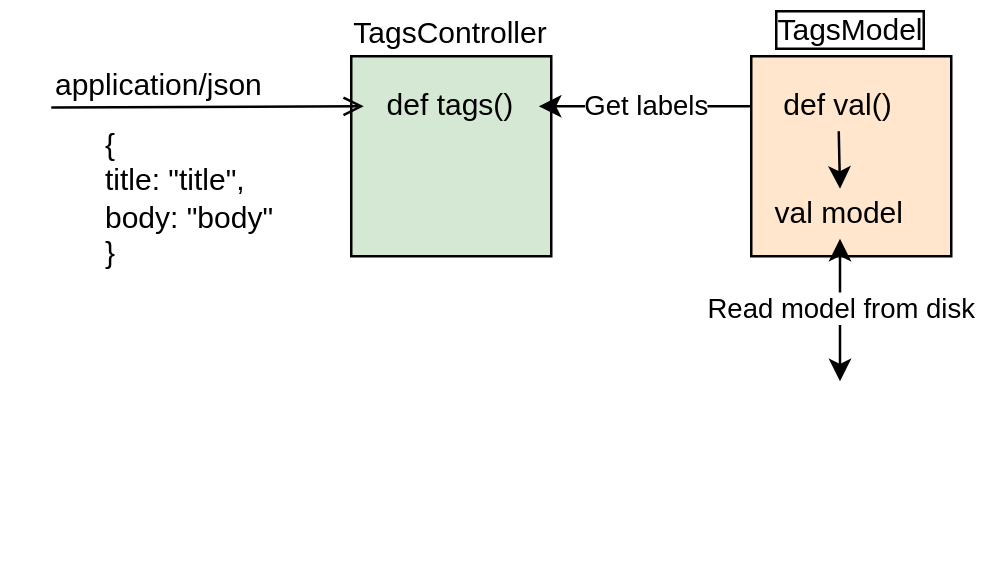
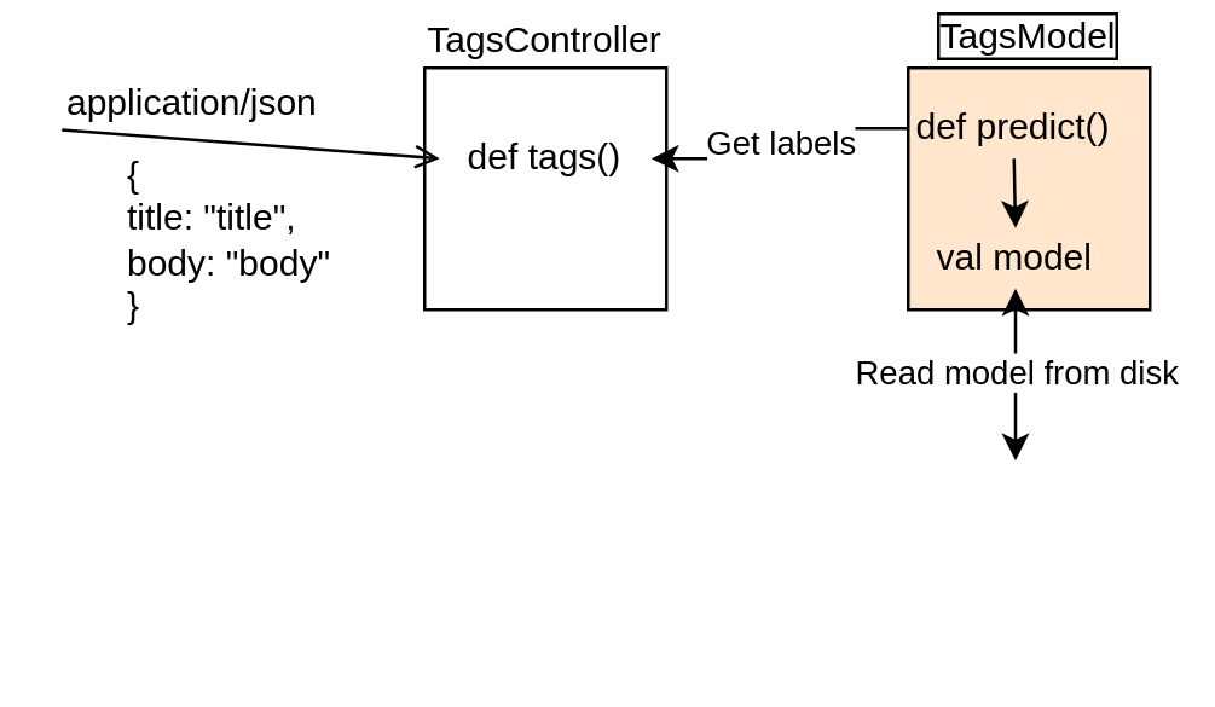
  <mxCell id="0" />
  <mxCell id="1" parent="0" />
- <mxCell id="2" value="TagsController" style="whiteSpace=wrap;html=1;aspect=fixed;labelPosition=center;verticalLabelPosition=top;align=center;verticalAlign=bottom;fillColor=#d5e8d4;" vertex="1" parent="1"><mxGeometry x="140" y="22" width="80" height="80" as="geometry" /></mxCell>
+ <mxCell id="2" value="TagsController" style="whiteSpace=wrap;html=1;aspect=fixed;labelPosition=center;verticalLabelPosition=top;align=center;verticalAlign=bottom;" vertex="1" parent="1"><mxGeometry x="140" y="22" width="80" height="80" as="geometry" /></mxCell>
  <mxCell id="3" value="TagsModel" style="whiteSpace=wrap;html=1;aspect=fixed;labelPosition=center;verticalLabelPosition=top;align=center;verticalAlign=bottom;labelBorderColor=#000000;fillColor=#ffe6cc;" vertex="1" parent="1"><mxGeometry x="300" y="22" width="80" height="80" as="geometry" /></mxCell>
  <mxCell id="4" value="" style="shape=image;html=1;verticalAlign=top;verticalLabelPosition=bottom;labelBackgroundColor=#ffffff;imageAspect=0;aspect=fixed;image=https://cdn0.iconfinder.com/data/icons/30-hardware-line-icons/64/HDD-128.png" vertex="1" parent="1"><mxGeometry x="305.5" y="152" width="60" height="60" as="geometry" /></mxCell>
  <mxCell id="5" value="Get labels" style="edgeStyle=orthogonalEdgeStyle;rounded=0;orthogonalLoop=1;jettySize=auto;html=1;exitX=1;exitY=0.5;exitDx=0;exitDy=0;startArrow=classic;startFill=1;endArrow=none;" edge="1" parent="1" source="6" target="8"><mxGeometry relative="1" as="geometry" /></mxCell>
- <mxCell id="6" value="def tags()" style="text;html=1;strokeColor=none;fillColor=none;align=center;verticalAlign=middle;whiteSpace=wrap;rounded=0;" vertex="1" parent="1"><mxGeometry x="145" y="32" width="70" height="20" as="geometry" /></mxCell>
+ <mxCell id="6" value="def tags()" style="text;html=1;strokeColor=none;fillColor=none;align=center;verticalAlign=middle;whiteSpace=wrap;rounded=0;" vertex="1" parent="1"><mxGeometry x="145" y="42" width="70" height="20" as="geometry" /></mxCell>
  <mxCell id="7" value="val model" style="text;html=1;strokeColor=none;fillColor=none;align=center;verticalAlign=middle;whiteSpace=wrap;rounded=0;" vertex="1" parent="1"><mxGeometry x="293" y="75" width="85" height="20" as="geometry" /></mxCell>
- <mxCell id="8" value="def val()" style="text;html=1;strokeColor=none;fillColor=none;align=center;verticalAlign=middle;whiteSpace=wrap;rounded=0;" vertex="1" parent="1"><mxGeometry x="300" y="32" width="70" height="20" as="geometry" /></mxCell>
+ <mxCell id="8" value="def predict()" style="text;html=1;strokeColor=none;fillColor=none;align=center;verticalAlign=middle;whiteSpace=wrap;rounded=0;" vertex="1" parent="1"><mxGeometry x="300" y="32" width="70" height="20" as="geometry" /></mxCell>
  <mxCell id="9" value="Read model from disk" style="endArrow=classic;startArrow=classic;html=1;entryX=0.5;entryY=1;entryDx=0;entryDy=0;exitX=0.5;exitY=0;exitDx=0;exitDy=0;" edge="1" parent="1" source="4" target="7"><mxGeometry width="50" height="50" relative="1" as="geometry"><mxPoint x="300" y="162" as="sourcePoint" /><mxPoint x="350" y="112" as="targetPoint" /></mxGeometry></mxCell>
  <mxCell id="10" value="" style="endArrow=open;html=1;entryX=0;entryY=0.5;entryDx=0;entryDy=0;exitX=0;exitY=0.75;exitDx=0;exitDy=0;" edge="1" parent="1" source="12" target="6"><mxGeometry width="50" height="50" relative="1" as="geometry"><mxPoint x="30" y="52" as="sourcePoint" /><mxPoint x="40" y="22" as="targetPoint" /></mxGeometry></mxCell>
  <mxCell id="11" value="&lt;br&gt;{&lt;br&gt;title: &quot;title&quot;,&lt;br&gt;body: &quot;body&quot;&lt;br&gt;}" style="text;html=1;strokeColor=none;fillColor=none;align=left;verticalAlign=middle;whiteSpace=wrap;rounded=0;" vertex="1" parent="1"><mxGeometry x="40" y="62" width="70" height="20" as="geometry" /></mxCell>
  <mxCell id="12" value="application/json" style="text;html=1;" vertex="1" parent="1"><mxGeometry x="20" y="20" width="110" height="30" as="geometry" /></mxCell>
  <mxCell id="13" value="" style="endArrow=classic;html=1;exitX=0.5;exitY=1;exitDx=0;exitDy=0;entryX=0.5;entryY=0;entryDx=0;entryDy=0;" edge="1" parent="1" source="8" target="7"><mxGeometry width="50" height="50" relative="1" as="geometry"><mxPoint x="470" y="102" as="sourcePoint" /><mxPoint x="520" y="52" as="targetPoint" /></mxGeometry></mxCell>
